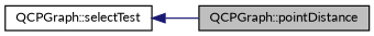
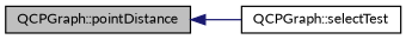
  digraph {
    rankdir=LR
    fontname=Lato
    node [color=black fontname=Lato fontsize=10 shape=record style=filled]
    n1 [fillcolor=grey75 fontcolor=black height=0.2 label="QCPGraph::pointDistance" width=0.4]
    n2 [fillcolor=white height=0.2 label="QCPGraph::selectTest" width=0.4]
-   n2 -> n1 [color=midnightblue dir=back fontname=Lato fontsize=10 labelfontname=Helvetica labelfontsize=10 style=solid]
+   n1 -> n2 [color=midnightblue dir=back fontname=Lato fontsize=10 labelfontname=Helvetica labelfontsize=10 style=solid]
  }
